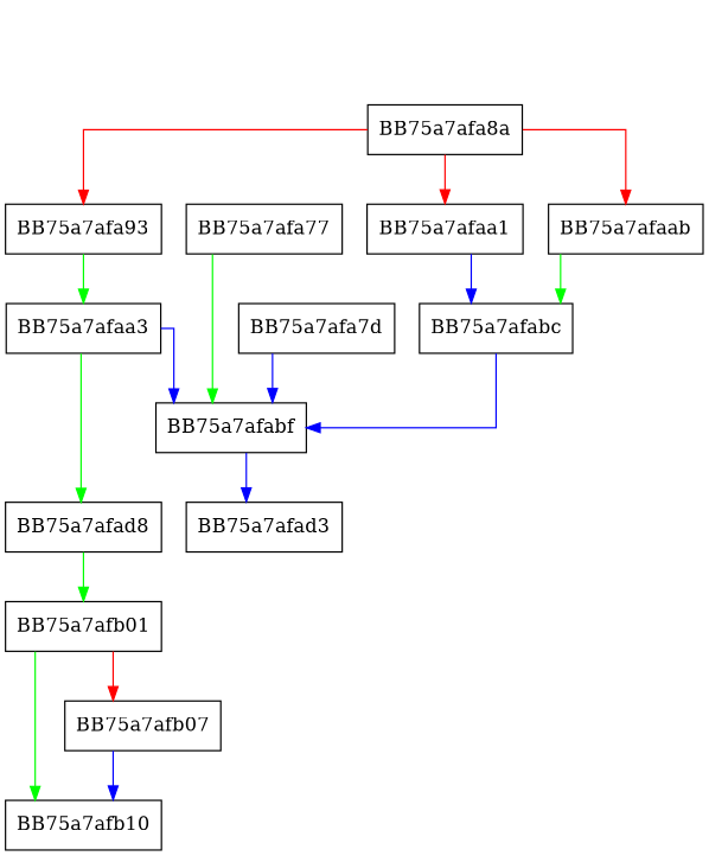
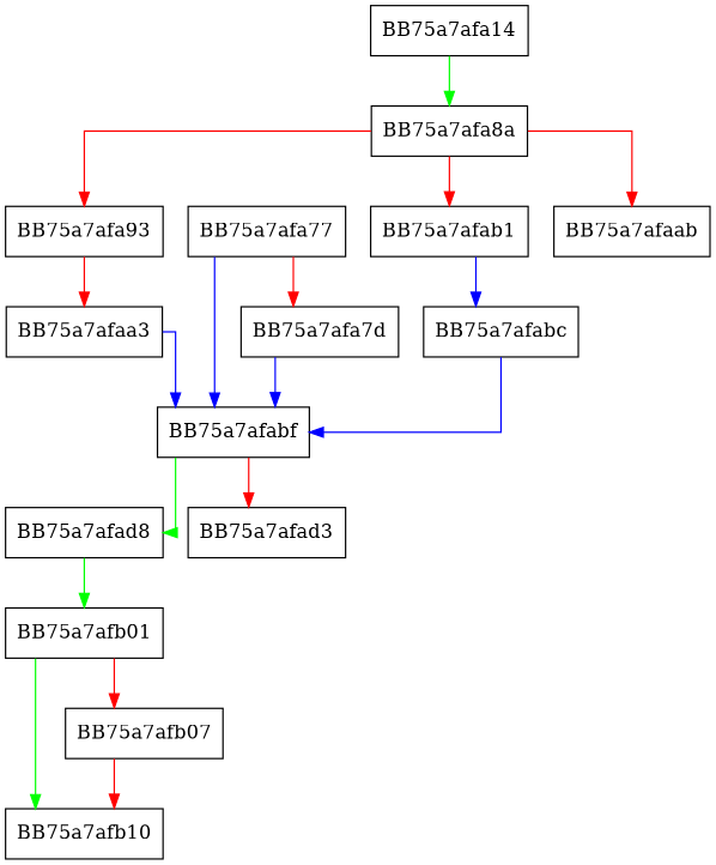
  digraph {
    splines=ortho
    node [shape=box]
    edge [color=green]
+   BB75a7afa14
    BB75a7afa8a
    BB75a7afaab
    BB75a7afa93
-   BB75a7afab1 [label=BB75a7afaa1]
+   BB75a7afab1
    BB75a7afa77
    BB75a7afabf
    BB75a7afa7d
    BB75a7afabc
    BB75a7afaa3
    BB75a7afad8
    BB75a7afad3
    BB75a7afb01
    BB75a7afb10
    BB75a7afb07
+   BB75a7afa14 -> BB75a7afa8a
    BB75a7afa8a -> BB75a7afaab [color=red]
    BB75a7afa8a -> BB75a7afa93 [color=red]
    BB75a7afa8a -> BB75a7afab1 [color=red]
-   BB75a7afaab -> BB75a7afabc
-   BB75a7afa93 -> BB75a7afaa3
+   BB75a7afa93 -> BB75a7afaa3 [color=red]
    BB75a7afab1 -> BB75a7afabc [color=blue]
-   BB75a7afa77 -> BB75a7afabf
-   BB75a7afaa3 -> BB75a7afad8
-   BB75a7afabf -> BB75a7afad3 [color=blue]
+   BB75a7afa77 -> BB75a7afabf [color=blue]
+   BB75a7afa77 -> BB75a7afa7d [color=red]
+   BB75a7afabf -> BB75a7afad8
+   BB75a7afabf -> BB75a7afad3 [color=red]
    BB75a7afa7d -> BB75a7afabf [color=blue]
    BB75a7afabc -> BB75a7afabf [color=blue]
    BB75a7afaa3 -> BB75a7afabf [color=blue]
    BB75a7afad8 -> BB75a7afb01
    BB75a7afb01 -> BB75a7afb10
    BB75a7afb01 -> BB75a7afb07 [color=red]
-   BB75a7afb07 -> BB75a7afb10 [color=blue]
+   BB75a7afb07 -> BB75a7afb10 [color=red]
  }
